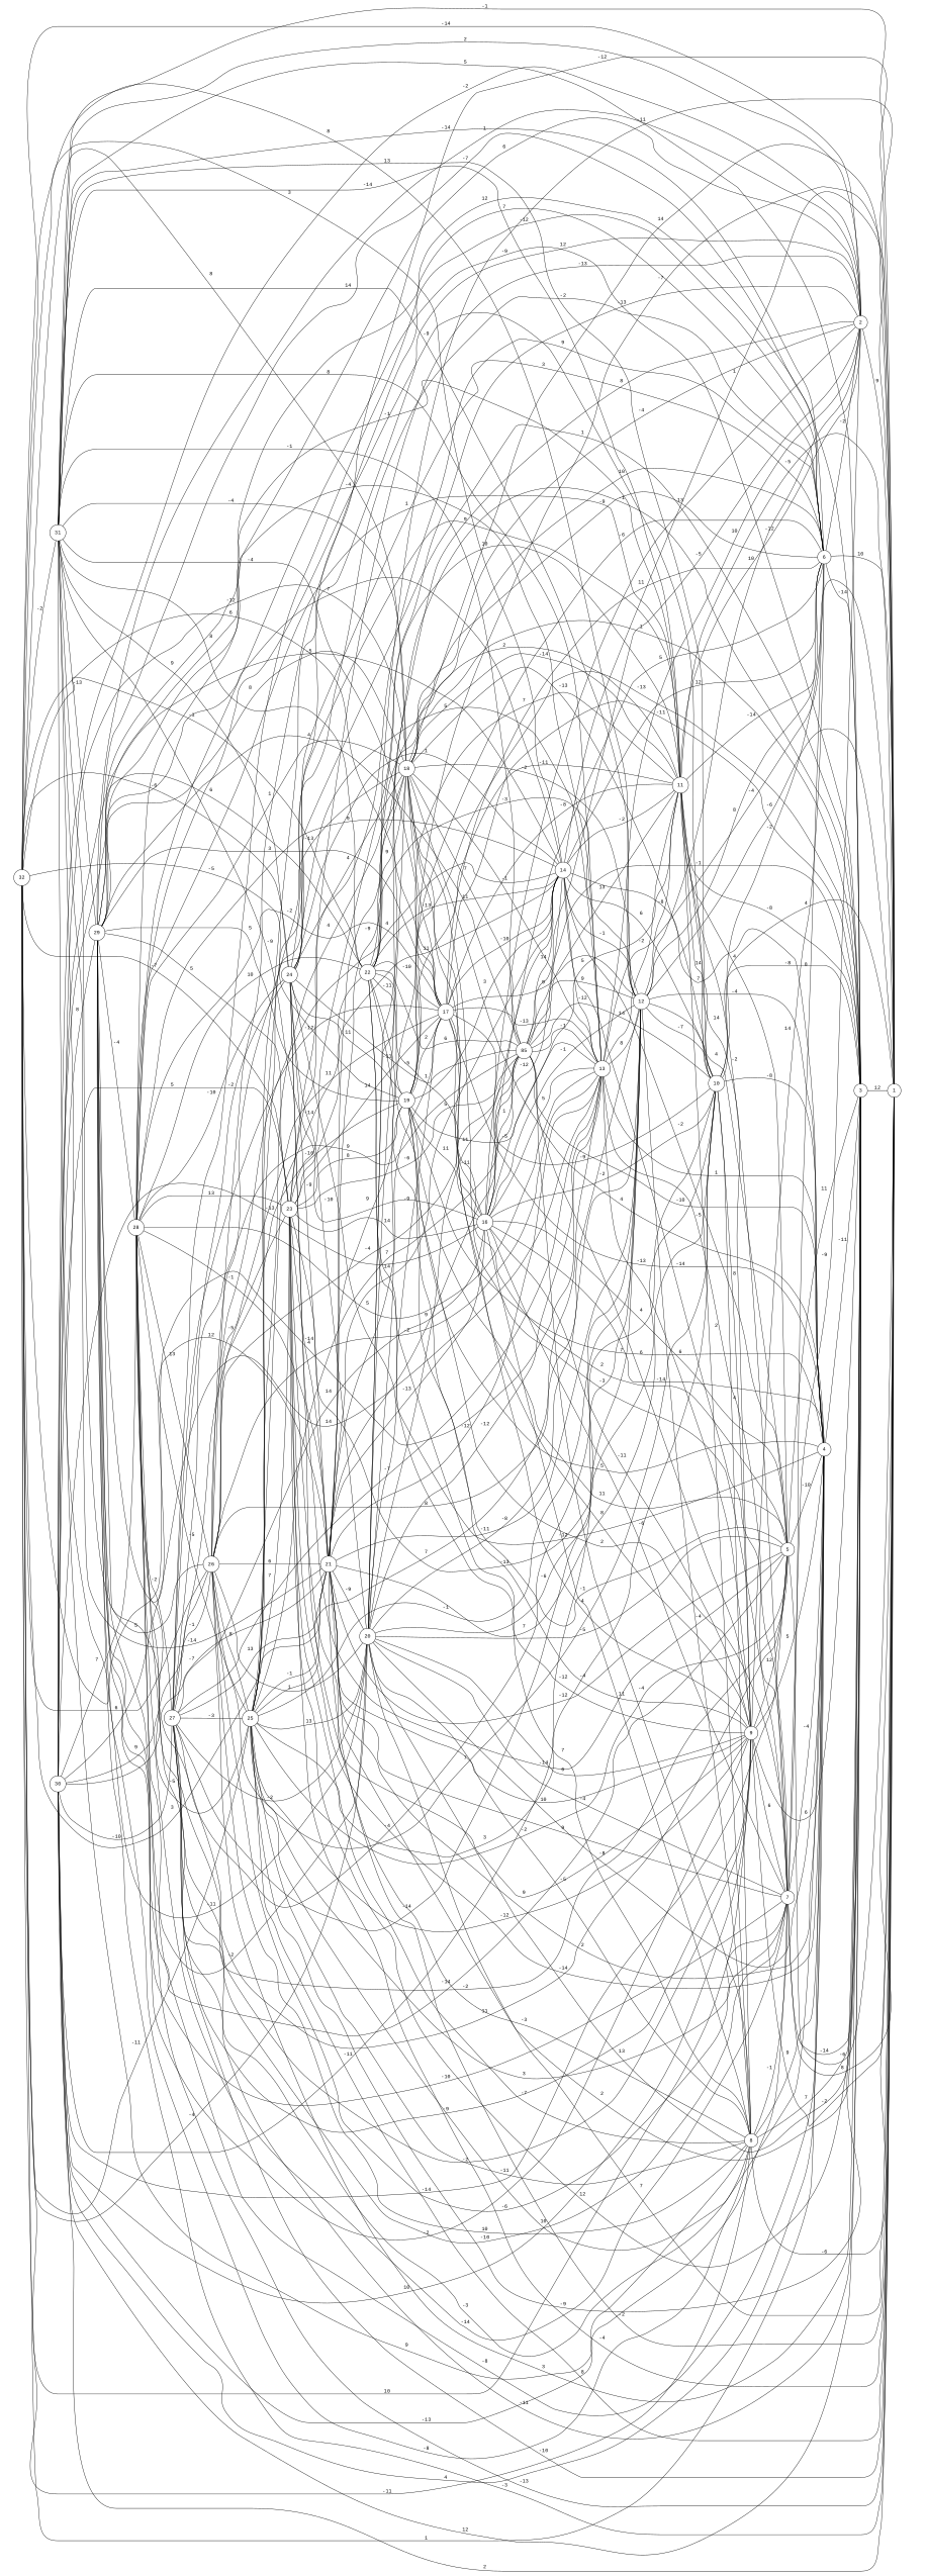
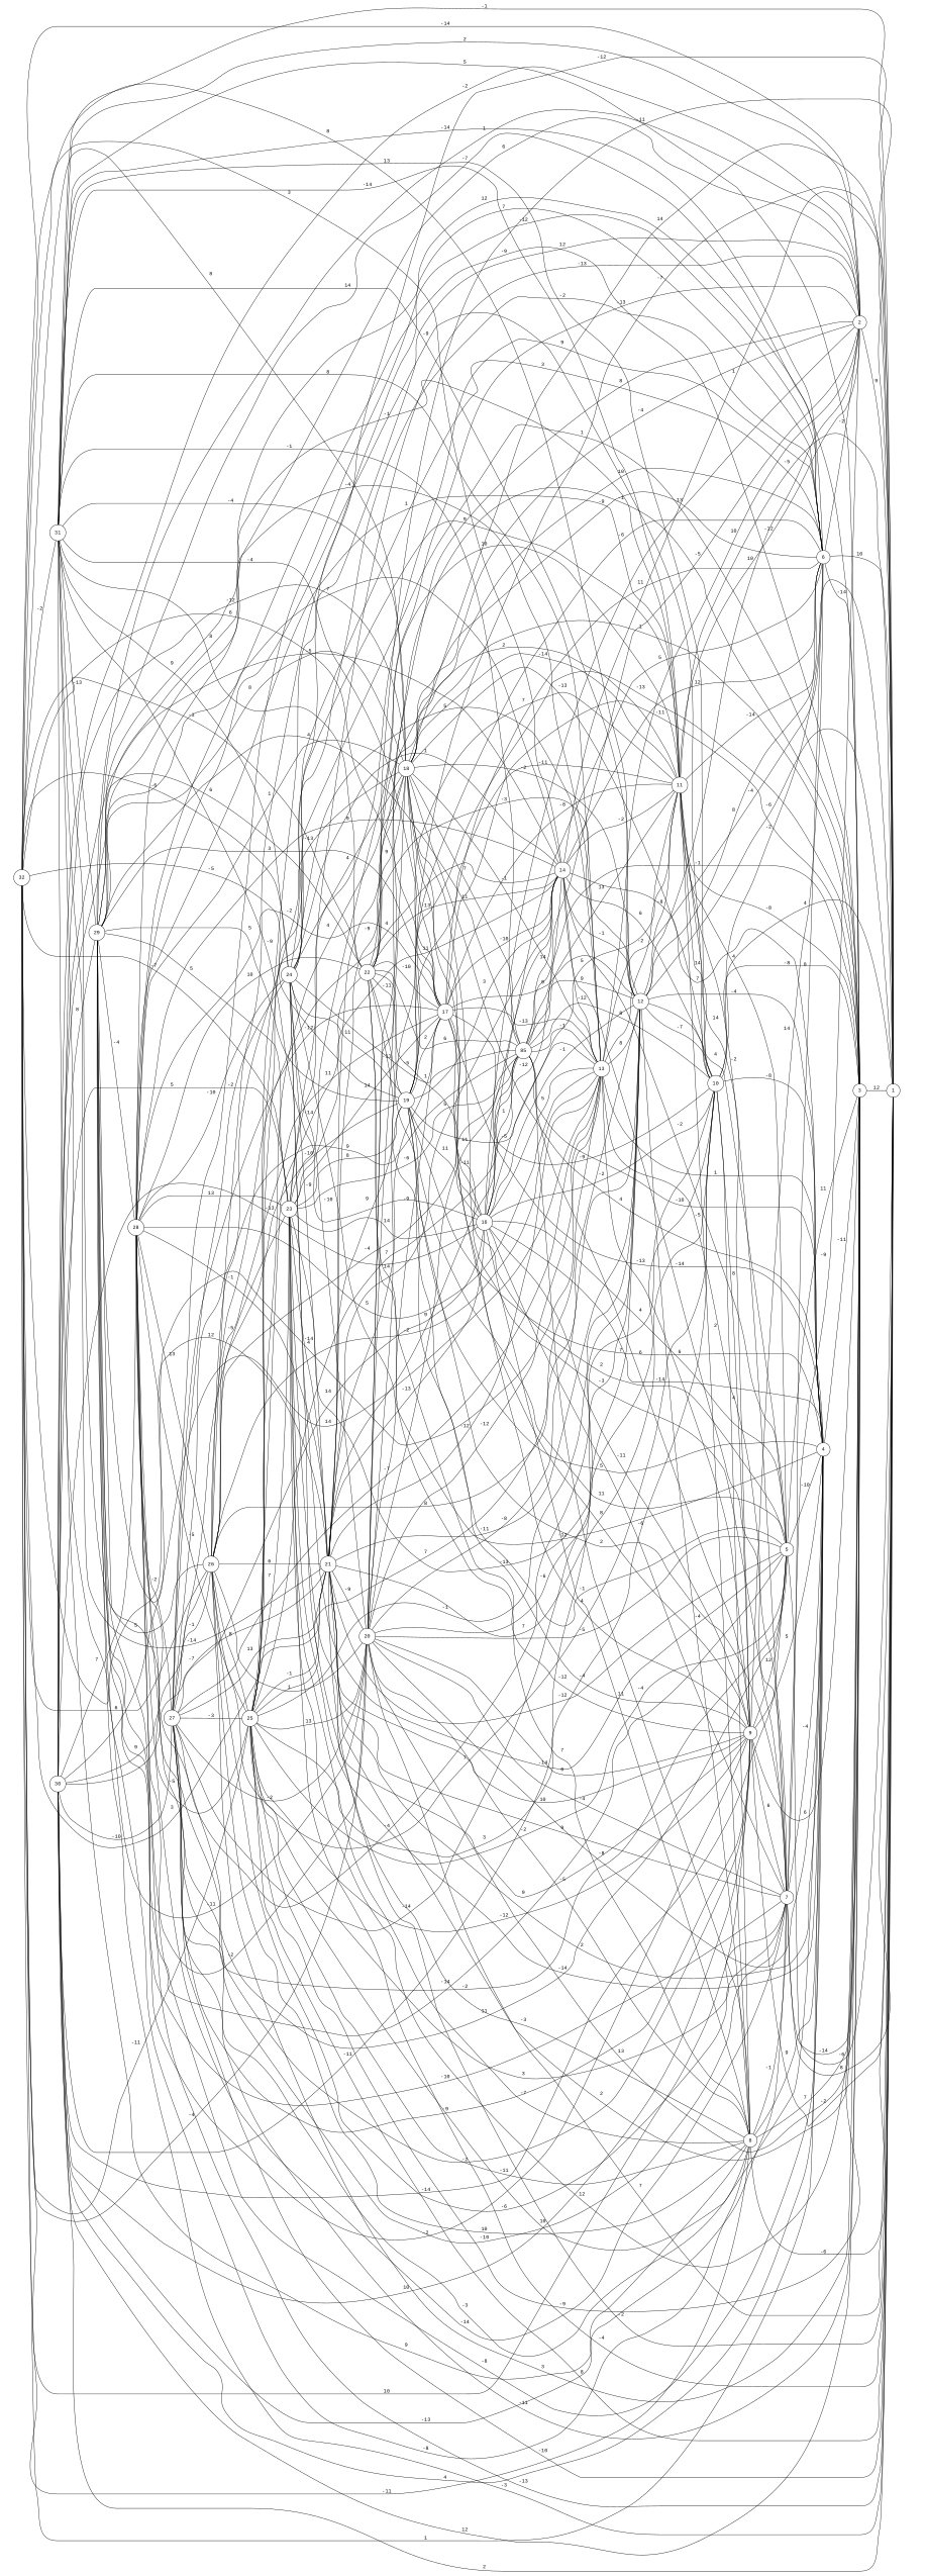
  graph {
    fontname="Liberation Mono"
    rankdir=LR
    node [fontname="Liberation Mono" shape=circle]
    edge [fontname="Liberation Mono"]
    32
    2
    4
    8
    9
    12
    13
    14
    17
    18
    19
    20
    21
    22
    23
    24
    25
    26
    31
    1
    3
    7
    6
    5
    10
    11
    16
    n28 [label=85]
    29
    28
    27
    30
    32 -- 2 [label=-14]
    32 -- 4 [label=1]
    32 -- 8 [label=-11]
    32 -- 9 [label=10]
    32 -- 12 [label=8]
    32 -- 13 [label=4]
    32 -- 14 [label=3]
    32 -- 17 [label=6]
    32 -- 18 [label=8]
    32 -- 19 [label=-5]
    32 -- 20 [label=-4]
    32 -- 21 [label=3]
    32 -- 22 [label=-1]
    32 -- 23 [label=-7]
    32 -- 24 [label=-6]
    32 -- 25 [label=-11]
    32 -- 26 [label=6]
    32 -- 31 [label=-2]
    2 -- 1 [label=9]
    4 -- 3 [label=-11]
    8 -- 4 [label=9]
    8 -- 1 [label=-6]
    8 -- 3 [label=7]
    8 -- 7 [label=-1]
    9 -- 4 [label=5]
    9 -- 1 [label=-2]
    9 -- 3 [label=6]
    9 -- 7 [label=6]
    9 -- 6 [label=14]
    9 -- 5 [label=12]
    12 -- 2 [label=10]
    12 -- 4 [label=-4]
    12 -- 8 [label=-4]
    12 -- 1 [label=-6]
    12 -- 6 [label=8]
    12 -- 5 [label=4]
    12 -- 10 [label=-7]
    12 -- 11 [label=-8]
    13 -- 2 [label=10]
    13 -- 4 [label=1]
    13 -- 9 [label=6]
    13 -- 12 [label=8]
    13 -- 1 [label=-4]
    13 -- 7 [label=-5]
    13 -- 11 [label=-2]
    14 -- 4 [label=7]
    14 -- 12 [label=-1]
    14 -- 13 [label=-12]
    14 -- 1 [label=1]
    14 -- 7 [label=-14]
    14 -- 6 [label=12]
    14 -- 5 [label=-2]
    14 -- 10 [label=6]
    14 -- 11 [label=-2]
    17 -- 4 [label=-13]
    17 -- 9 [label=8]
    17 -- 12 [label=9]
    17 -- 13 [label=-13]
    17 -- 14 [label=-10]
    17 -- 3 [label=-11]
    17 -- 6 [label=11]
    17 -- 10 [label=-9]
    17 -- 11 [label=-8]
    17 -- 16 [label=-11]
    18 -- 2 [label=-4]
    18 -- 4 [label=4]
    18 -- 9 [label=4]
    18 -- 12 [label=-2]
    18 -- 13 [label=-1]
    18 -- 17 [label=-13]
    18 -- 1 [label=14]
    18 -- 3 [label=1]
    18 -- 7 [label=-3]
    18 -- 6 [label=10]
    18 -- 5 [label=2]
    18 -- 10 [label=-13]
    18 -- 11 [label=-14]
    18 -- n28 [label=7]
    19 -- 4 [label=7]
    19 -- 9 [label=-4]
    19 -- 13 [label=-5]
    19 -- 14 [label=3]
    19 -- 17 [label=2]
    19 -- 1 [label=-7]
    19 -- 3 [label=-13]
    19 -- 7 [label=2]
    19 -- 6 [label=-6]
    19 -- 5 [label=11]
    19 -- 11 [label=-11]
    19 -- 16 [label=11]
    20 -- 2 [label=8]
    20 -- 4 [label=-8]
    20 -- 8 [label=-5]
    20 -- 9 [label=6]
    20 -- 12 [label=-8]
    20 -- 13 [label=-12]
    20 -- 14 [label=11]
    20 -- 17 [label=-9]
    20 -- 18 [label=-11]
    20 -- 1 [label=7]
    20 -- 3 [label=13]
    20 -- 7 [label=-4]
    20 -- 6 [label=-9]
    20 -- 5 [label=-5]
    20 -- 10 [label=-6]
    20 -- 11 [label=7]
    21 -- 4 [label=2]
    21 -- 9 [label=10]
    21 -- 12 [label=-11]
    21 -- 13 [label=-12]
    21 -- 14 [label=5]
    21 -- 17 [label=14]
    21 -- 18 [label=-9]
    21 -- 19 [label=9]
    21 -- 20 [label=-9]
    21 -- 1 [label=-2]
    21 -- 3 [label=2]
    21 -- 7 [label=9]
    21 -- 5 [label=-12]
    21 -- 10 [label=7]
    21 -- 11 [label=2]
    21 -- 16 [label=-13]
    21 -- n28 [label=9]
    22 -- 2 [label=-13]
    22 -- 4 [label=5]
    22 -- 8 [label=7]
    22 -- 9 [label=-12]
    22 -- 12 [label=-3]
    22 -- 14 [label=11]
    22 -- 17 [label=-10]
    22 -- 18 [label=9]
    22 -- 19 [label=-11]
    22 -- 1 [label=-11]
    22 -- 3 [label=-1]
    22 -- 5 [label=-1]
    22 -- 16 [label=1]
    22 -- n28 [label=6]
    23 -- 2 [label=-13]
    23 -- 4 [label=-14]
    23 -- 8 [label=-7]
    23 -- 9 [label=9]
    23 -- 14 [label=11]
    23 -- 17 [label=14]
    23 -- 19 [label=8]
    23 -- 21 [label=-14]
    23 -- 1 [label=-4]
    23 -- 3 [label=12]
    23 -- 6 [label=9]
    23 -- 10 [label=-13]
    23 -- 11 [label=10]
    23 -- 16 [label=14]
    23 -- n28 [label=-6]
    24 -- 4 [label=-12]
    24 -- 8 [label=-3]
    24 -- 13 [label=5]
    24 -- 14 [label=1]
    24 -- 18 [label=4]
    24 -- 19 [label=11]
    24 -- 20 [label=-10]
    24 -- 21 [label=-9]
    24 -- 1 [label=-12]
    24 -- 3 [label=1]
    24 -- 6 [label=-2]
    24 -- 5 [label=-14]
    24 -- n28 [label=-5]
    25 -- 2 [label=12]
    25 -- 4 [label=10]
    25 -- 8 [label=-11]
    25 -- 9 [label=-12]
    25 -- 12 [label=-1]
    25 -- 13 [label=7]
    25 -- 18 [label=4]
    25 -- 20 [label=13]
    25 -- 21 [label=-1]
    25 -- 22 [label=-14]
    25 -- 23 [label=7]
    25 -- 1 [label=8]
    25 -- 3 [label=-9]
    25 -- 7 [label=3]
    25 -- 6 [label=3]
    25 -- 5 [label=-2]
    25 -- 10 [label=3]
    25 -- 11 [label=9]
    25 -- n28 [label=7]
    26 -- 8 [label=10]
    26 -- 12 [label=8]
    26 -- 13 [label=-2]
    26 -- 14 [label=4]
    26 -- 17 [label=11]
    26 -- 18 [label=-13]
    26 -- 19 [label=-10]
    26 -- 20 [label=1]
    26 -- 21 [label=6]
    26 -- 25 [label=8]
    26 -- 3 [label=3]
    26 -- 7 [label=-6]
    26 -- 6 [label=-12]
    26 -- 10 [label=7]
    26 -- n28 [label=-4]
    31 -- 2 [label=2]
    31 -- 8 [label=9]
    31 -- 12 [label=14]
    31 -- 13 [label=8]
    31 -- 17 [label=-4]
    31 -- 18 [label=-4]
    31 -- 20 [label=-11]
    31 -- 21 [label=-14]
    31 -- 22 [label=8]
    31 -- 24 [label=9]
    31 -- 26 [label=5]
    31 -- 1 [label=-1]
    31 -- 3 [label=5]
    31 -- 6 [label=-14]
    31 -- 10 [label=13]
    31 -- 11 [label=-14]
    31 -- 16 [label=-9]
    31 -- n28 [label=-1]
    31 -- 29 [label=-13]
    3 -- 1 [label=12]
    7 -- 2 [label=-9]
    7 -- 4 [label=-4]
    7 -- 1 [label=8]
    7 -- 3 [label=-14]
    7 -- 6 [label=8]
    6 -- 2 [label=-2]
    6 -- 1 [label=10]
    6 -- 3 [label=-14]
    5 -- 4 [label=-10]
    5 -- 1 [label=-6]
    5 -- 3 [label=11]
    10 -- 4 [label=-8]
    10 -- 8 [label=4]
    10 -- 9 [label=8]
    10 -- 1 [label=4]
    10 -- 3 [label=-8]
    10 -- 6 [label=-2]
    11 -- 2 [label=-12]
    11 -- 8 [label=2]
    11 -- 9 [label=14]
    11 -- 1 [label=-5]
    11 -- 3 [label=-8]
    11 -- 7 [label=-2]
    11 -- 6 [label=-14]
    11 -- 5 [label=4]
    11 -- 10 [label=14]
    16 -- 2 [label=13]
    16 -- 4 [label=-14]
    16 -- 8 [label=11]
    16 -- 9 [label=-11]
    16 -- 12 [label=-1]
    16 -- 13 [label=5]
    16 -- 14 [label=-12]
    16 -- 7 [label=-6]
    16 -- 6 [label=5]
    16 -- 5 [label=4]
    16 -- 10 [label=-2]
    16 -- 11 [label=5]
    16 -- n28 [label=1]
    n28 -- 2 [label=-5]
    n28 -- 4 [label=-10]
    n28 -- 8 [label=-4]
    n28 -- 9 [label=6]
    n28 -- 12 [label=9]
    n28 -- 13 [label=-1]
    n28 -- 14 [label=14]
    n28 -- 3 [label=-1]
-   n28 -- 10 [label=14]
+   n28 -- 10 [label=8]
    n28 -- 11 [label=13]
    29 -- 2 [label=1]
    29 -- 8 [label=-8]
    29 -- 9 [label=-2]
    29 -- 13 [label=-4]
    29 -- 14 [label=7]
    29 -- 17 [label=3]
    29 -- 18 [label=8]
    29 -- 19 [label=5]
    29 -- 20 [label=-2]
    29 -- 21 [label=12]
    29 -- 23 [label=5]
    29 -- 25 [label=-5]
    29 -- 1 [label=-3]
    29 -- 3 [label=12]
    29 -- 7 [label=-10]
    29 -- 6 [label=-7]
    29 -- 5 [label=-14]
    29 -- 11 [label=-1]
    29 -- n28 [label=4]
    29 -- 28 [label=-4]
    28 -- 2 [label=6]
    28 -- 4 [label=-8]
    28 -- 9 [label=-9]
    28 -- 12 [label=-4]
    28 -- 13 [label=5]
    28 -- 14 [label=9]
    28 -- 17 [label=-2]
    28 -- 18 [label=1]
    28 -- 21 [label=-1]
    28 -- 22 [label=10]
    28 -- 23 [label=13]
    28 -- 24 [label=-10]
    28 -- 25 [label=-5]
    28 -- 26 [label=13]
    28 -- 1 [label=-13]
    28 -- 3 [label=-9]
    28 -- 7 [label=-14]
    28 -- 5 [label=-2]
    28 -- 10 [label=-9]
    28 -- 11 [label=1]
    28 -- 27 [label=-2]
    27 -- 8 [label=-3]
    27 -- 9 [label=-2]
    27 -- 12 [label=-14]
    27 -- 13 [label=-7]
    27 -- 17 [label=-12]
    27 -- 20 [label=-2]
    27 -- 21 [label=13]
    27 -- 23 [label=-5]
    27 -- 24 [label=-2]
    27 -- 25 [label=-3]
    27 -- 26 [label=-1]
    27 -- 1 [label=-10]
    27 -- 3 [label=-11]
    27 -- 7 [label=-10]
    27 -- 6 [label=7]
    27 -- 5 [label=11]
    27 -- 16 [label=14]
    27 -- n28 [label=9]
    30 -- 2 [label=-2]
    30 -- 4 [label=4]
    30 -- 9 [label=10]
    30 -- 12 [label=-11]
    30 -- 13 [label=14]
    30 -- 14 [label=-5]
    30 -- 18 [label=-12]
    30 -- 21 [label=-7]
    30 -- 22 [label=6]
    30 -- 23 [label=5]
    30 -- 26 [label=9]
    30 -- 1 [label=2]
    30 -- 3 [label=12]
    30 -- 7 [label=-13]
    30 -- 5 [label=-14]
    30 -- 16 [label=-13]
    30 -- 29 [label=8]
    30 -- 28 [label=7]
    30 -- 27 [label=-10]
  }
